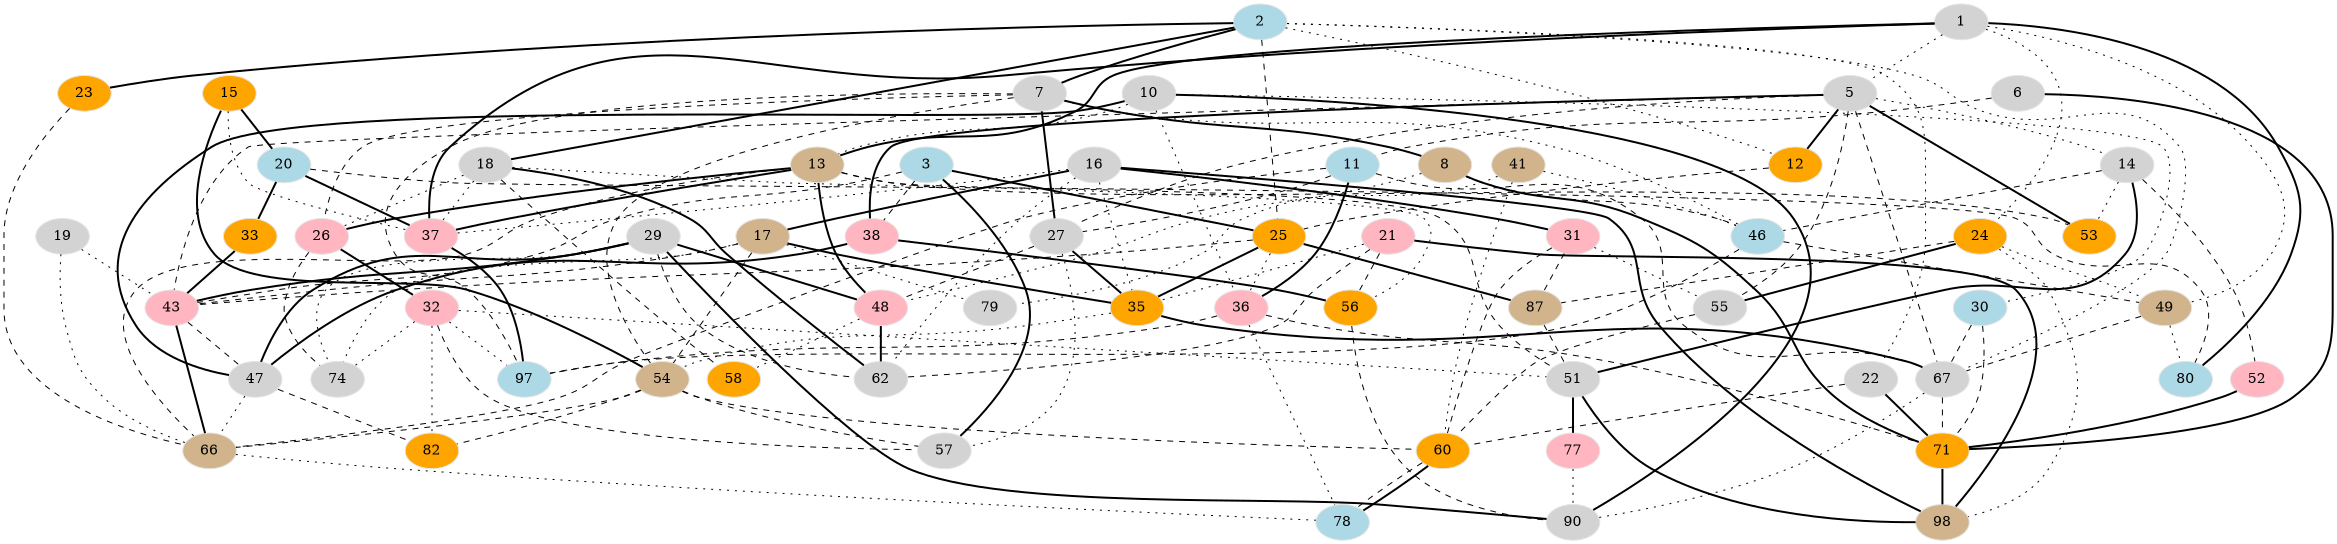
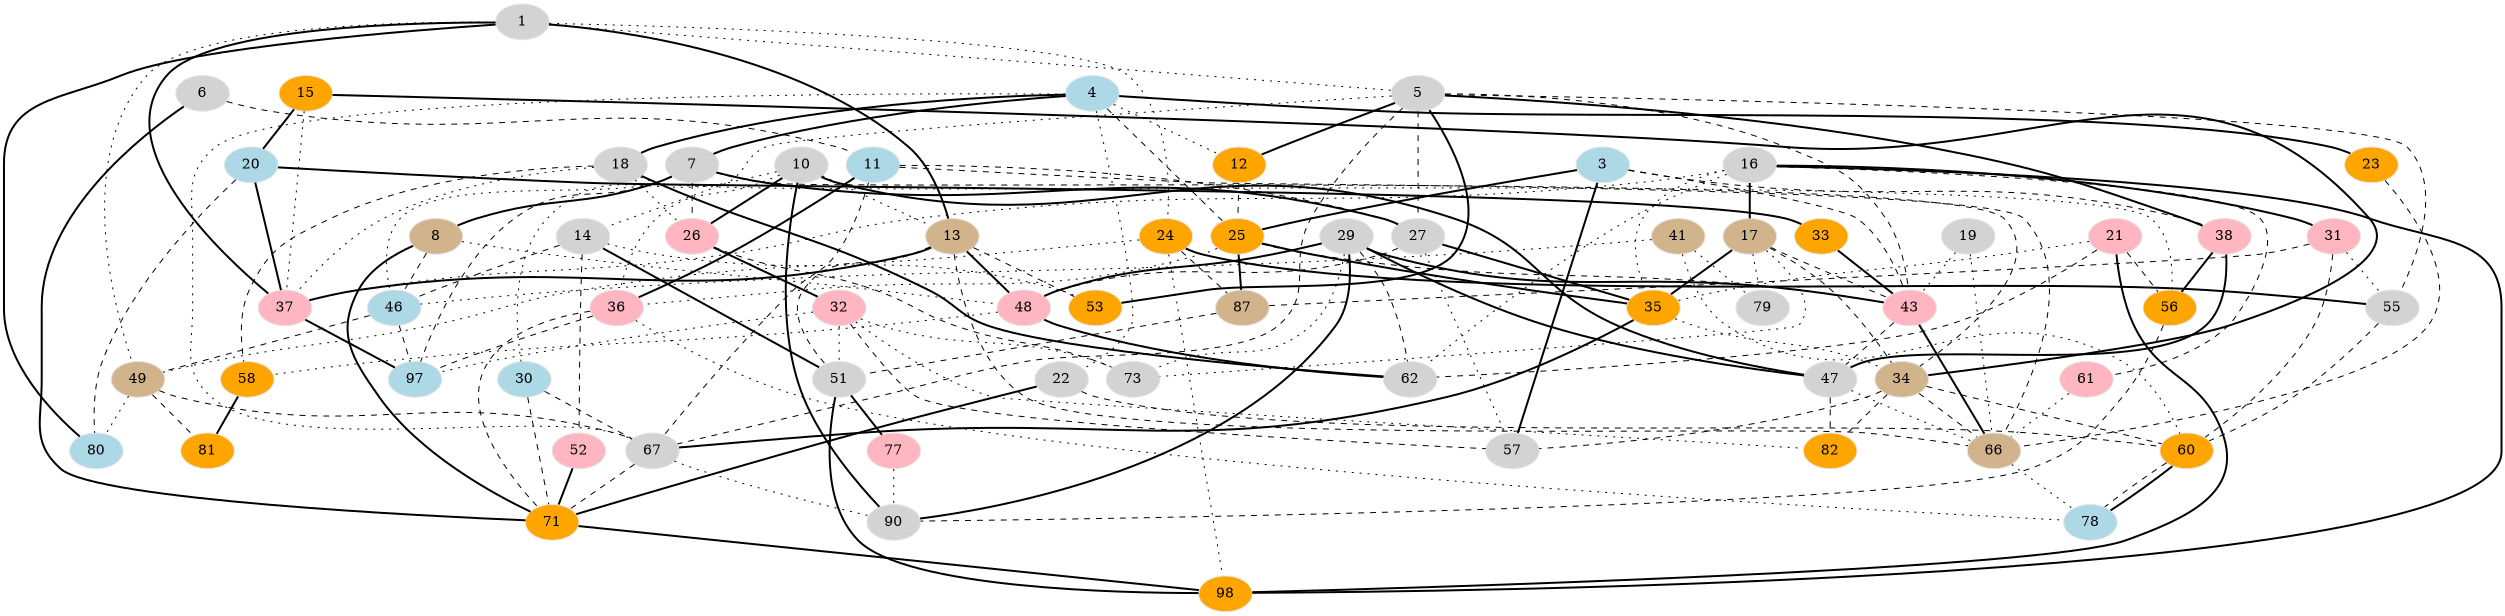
  graph {
    node [color=gray90 fillcolor=lightgrey style=filled]
    edge [style=dashed]
    1 [super="+2"]
    5 [super="+63"]
    13 [fillcolor=tan super="+65"]
    24 [fillcolor=orange]
    37 [fillcolor=lightpink super="+42"]
    49 [fillcolor=tan super="+70"]
    80 [fillcolor=lightblue]
    38 [fillcolor=lightpink]
    43 [fillcolor=lightpink super="+91"]
    12 [fillcolor=orange super="+64"]
    67 [super="+85"]
    14 [super="+99"]
    27 [super="+39"]
    53 [fillcolor=orange]
    55
    26 [fillcolor=lightpink super="+72"]
    48 [fillcolor=lightpink super="+93"]
    66 [fillcolor=tan super="+69"]
    51
-   98 [fillcolor=tan]
+   98 [fillcolor=orange]
    87 [fillcolor=tan]
    97 [fillcolor=lightblue]
+   81 [fillcolor=orange]
    25 [fillcolor=orange super="+28"]
    36 [fillcolor=lightpink super="+45"]
    35 [fillcolor=orange super="+94"]
    3 [fillcolor=lightblue]
    57
    47 [super="+86"]
    56 [fillcolor=orange]
-   4 [fillcolor=lightblue super="+9" label=2]
+   4 [fillcolor=lightblue super="+9"]
    7 [super="+34"]
    18 [super="+50"]
    22
    23 [fillcolor=orange]
    8 [fillcolor=tan]
    46 [fillcolor=lightblue super="+100"]
-   54 [fillcolor=tan super="+68"]
+   54 [fillcolor=tan super="+68" label=34]
    62 [super="+75"]
    58 [fillcolor=orange]
    71 [fillcolor=orange super="+76"]
    60 [fillcolor=orange super="+83"]
    90 [super="+95"]
    52 [fillcolor=lightpink]
    11 [fillcolor=lightblue]
    6
-   74 [super="+88"]
+   74 [super="+88" label=73]
    32 [fillcolor=lightpink]
    82 [fillcolor=orange]
    10 [super="+44"]
    30 [fillcolor=lightblue]
    78 [fillcolor=lightblue super="+84"]
    77 [fillcolor=lightpink]
    15 [fillcolor=orange]
    20 [fillcolor=lightblue]
    33 [fillcolor=orange]
    16 [super="+89"]
    17 [fillcolor=tan super="+96"]
    31 [fillcolor=lightpink super="+59"]
+   61 [fillcolor=lightpink]
    79
    19
    21 [fillcolor=lightpink]
    29 [super="+40"]
    41 [fillcolor=tan]
    1 -- 5 [style=dotted]
    1 -- 13 [style=bold]
    1 -- 24 [style=dotted]
    1 -- 37 [style=bold]
    1 -- 49 [style=dotted]
    1 -- 80 [style=bold]
    5 -- 38 [style=bold]
    5 -- 43
    5 -- 12 [style=bold]
    5 -- 67
    5 -- 14 [style=dotted]
    5 -- 27
    5 -- 53 [style=bold]
    5 -- 55
    13 -- 37 [style=bold]
    13 -- 53
-   13 -- 26 [style=bold]
+   10 -- 26 [style=bold]
    13 -- 48 [style=bold]
    13 -- 66
    13 -- 51
    24 -- 49 [style=dotted]
    24 -- 55 [style=bold]
    24 -- 98 [style=dotted]
    24 -- 87
    37 -- 97 [style=bold]
    49 -- 80 [style=dotted]
    49 -- 67
+   49 -- 81
    38 -- 47 [style=bold]
    38 -- 56 [style=bold]
    43 -- 66 [style=bold]
    43 -- 47
    12 -- 25
    67 -- 71
    67 -- 90 [style=dotted]
    14 -- 53 [style=dotted]
    14 -- 51 [style=bold]
    14 -- 46
    14 -- 52
    27 -- 48 [weight=2]
    27 -- 35 [style=bold]
    27 -- 57 [style=dotted]
    55 -- 60
    26 -- 74
    26 -- 32 [style=bold]
    48 -- 62 [style=bold]
    48 -- 58 [style=dotted]
    66 -- 78 [style=dotted]
    51 -- 98 [style=bold]
    51 -- 77 [style=bold]
    87 -- 51
    25 -- 43
    25 -- 87 [style=bold]
    25 -- 36 [style=dotted]
    25 -- 35 [style=bold]
    36 -- 97
    36 -- 71
    36 -- 78 [style=dotted]
    35 -- 67 [style=bold]
    35 -- 54 [style=dotted]
    3 -- 38
    3 -- 43
    3 -- 25 [style=bold]
    3 -- 57 [style=bold]
    47 -- 66 [style=dotted]
    47 -- 82
    56 -- 90
    4 -- 12 [style=dotted]
    4 -- 67 [style=dotted]
    4 -- 25
    4 -- 7 [style=bold]
    4 -- 18 [style=bold]
    4 -- 22 [style=dotted]
    4 -- 23 [style=bold]
    7 -- 27 [style=bold]
    7 -- 26
    7 -- 97
    7 -- 8 [style=bold]
    7 -- 46 [style=dotted]
    7 -- 54
    18 -- 37 [style=dotted]
    18 -- 26 [style=dotted]
    18 -- 56 [style=dotted]
    18 -- 62 [style=bold]
    18 -- 58 [weight=2]
    22 -- 71 [style=bold]
    22 -- 60
    23 -- 66
    8 -- 48 [style=dotted]
    8 -- 46
    8 -- 71 [style=bold]
    46 -- 49
    46 -- 97
    54 -- 66
    54 -- 57
    54 -- 60
    54 -- 82
+   58 -- 81 [style=bold]
    71 -- 98 [style=bold]
    60 -- 78
    60 -- 78 [style=bold]
    52 -- 71 [style=bold]
    11 -- 67
    11 -- 27
    11 -- 66
    11 -- 36 [style=bold]
    6 -- 71 [style=bold]
    6 -- 11
    32 -- 51 [style=dotted]
    32 -- 97 [style=dotted]
    32 -- 57
    32 -- 74 [style=dotted]
    32 -- 82 [style=dotted]
    10 -- 13 [style=dotted]
    10 -- 36 [style=dotted]
    10 -- 47 [style=bold]
    10 -- 90 [style=bold]
    10 -- 30 [style=dotted]
    30 -- 67
    30 -- 71
    77 -- 90 [style=dotted]
    15 -- 37 [style=dotted]
    15 -- 54 [style=bold]
    15 -- 20 [style=bold]
    20 -- 37 [style=bold]
    20 -- 80
    20 -- 33 [style=bold]
    33 -- 43 [style=bold]
    16 -- 37 [style=dotted]
    16 -- 98 [style=bold]
    16 -- 35 [style=dotted]
    16 -- 62 [style=dotted]
    16 -- 17 [style=bold]
    16 -- 31 [style=bold]
+   16 -- 61
    17 -- 43
    17 -- 35 [style=bold]
    17 -- 54
    17 -- 74 [style=dotted]
    17 -- 79 [style=dotted]
    31 -- 55 [style=dotted]
    31 -- 87
    31 -- 60
+   61 -- 66 [style=dotted]
    19 -- 43 [style=dotted]
    19 -- 66 [style=dotted]
    21 -- 98 [style=bold]
    21 -- 35 [style=dotted]
    21 -- 56
    21 -- 62
    29 -- 43 [style=bold]
    29 -- 48 [style=bold]
    29 -- 47 [style=bold]
    29 -- 62
    29 -- 90 [style=bold]
    29 -- 74 [style=dotted]
    41 -- 46 [style=dotted]
    41 -- 60 [style=dotted]
    41 -- 79 [style=dotted]
  }
